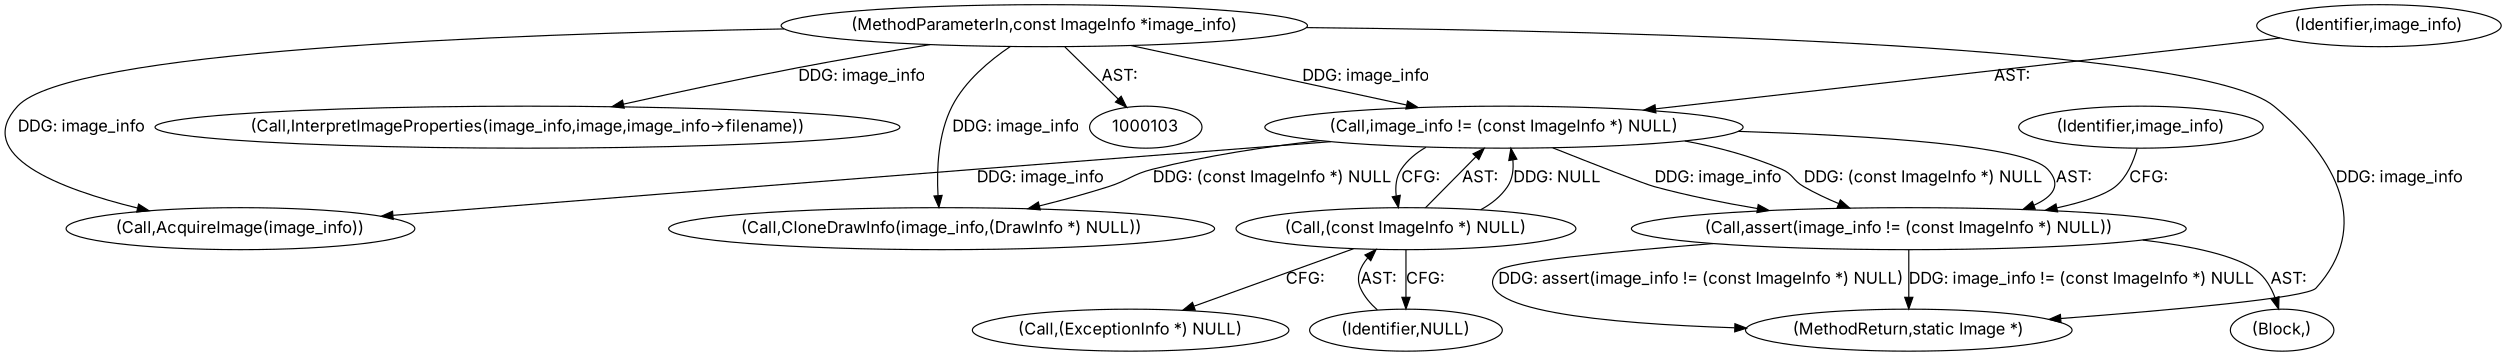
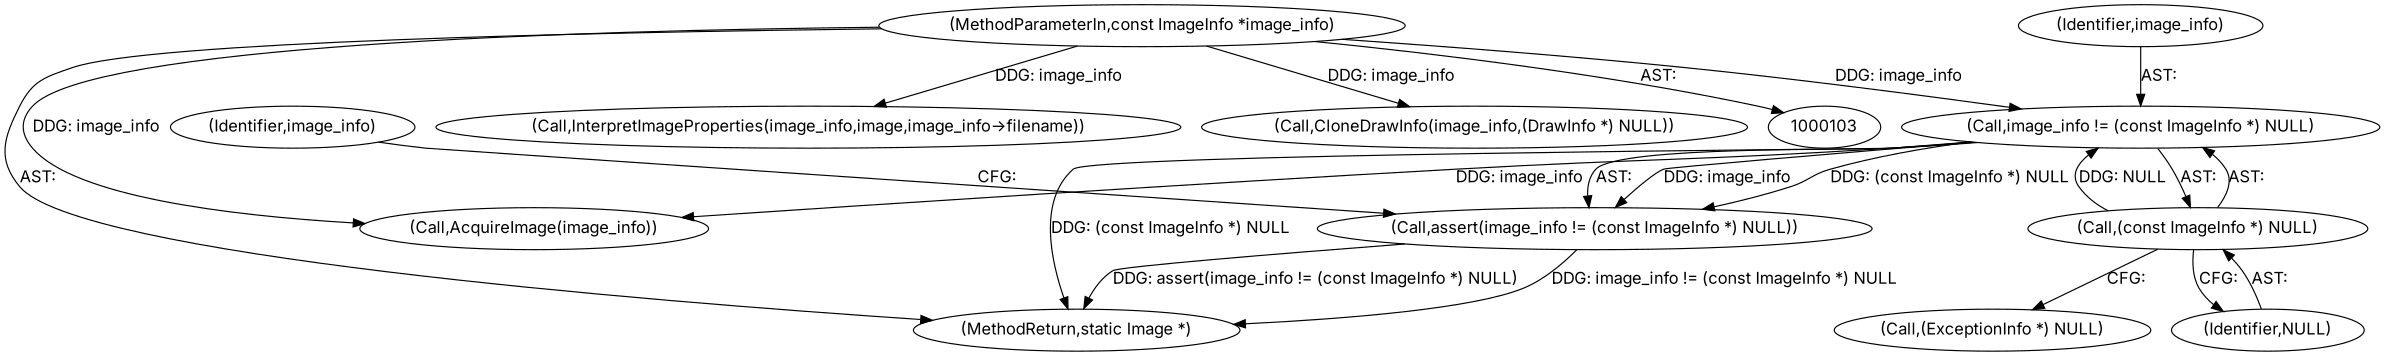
  digraph {
    fontname=Inter
    node [fontname=Inter]
    edge [fontname=Inter]
    n1 [label="(Call,assert(image_info != (const ImageInfo *) NULL))"]
-   n2 [label="(Block,)"]
    n3 [label="(MethodReturn,static Image *)"]
    n4 [label="(Call,image_info != (const ImageInfo *) NULL)"]
    n5 [label="(Call,(const ImageInfo *) NULL)"]
    n6 [label="(Call,AcquireImage(image_info))"]
    n7 [label="(Call,(ExceptionInfo *) NULL)"]
    n8 [label="(Identifier,NULL)"]
    n9 [label="(MethodParameterIn,const ImageInfo *image_info)"]
    n10 [label="(Call,InterpretImageProperties(image_info,image,image_info->filename))"]
    n11 [label="(Call,CloneDrawInfo(image_info,(DrawInfo *) NULL))"]
    1000103
    n13 [label="(Identifier,image_info)"]
    n14 [label="(Identifier,image_info)"]
-   n1 -> n2 [label="AST: "]
    n1 -> n3 [label="DDG: image_info != (const ImageInfo *) NULL"]
    n1 -> n3 [label="DDG: assert(image_info != (const ImageInfo *) NULL)"]
    n4 -> n1 [label="AST: "]
    n4 -> n1 [label="DDG: image_info"]
    n4 -> n1 [label="DDG: (const ImageInfo *) NULL"]
-   n4 -> n11 [label="DDG: (const ImageInfo *) NULL"]
-   n4 -> n5 [label="CFG: "]
+   n4 -> n3 [label="DDG: (const ImageInfo *) NULL"]
+   n4 -> n5 [label="AST: "]
    n4 -> n6 [label="DDG: image_info"]
    n5 -> n4 [label="AST: "]
    n5 -> n4 [label="DDG: NULL"]
    n5 -> n7 [label="CFG: "]
    n5 -> n8 [label="CFG: "]
    n8 -> n5 [label="AST: "]
-   n9 -> n3 [label="DDG: image_info"]
+   n9 -> n3 [label="AST: "]
    n9 -> n4 [label="DDG: image_info"]
    n9 -> n6 [label="DDG: image_info"]
    n9 -> n10 [label="DDG: image_info"]
    n9 -> n11 [label="DDG: image_info"]
    n9 -> 1000103 [label="AST: "]
    n13 -> n1 [label="CFG: "]
    n14 -> n4 [label="AST: "]
  }
